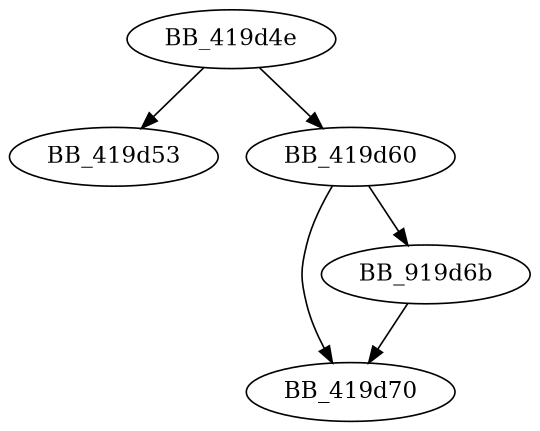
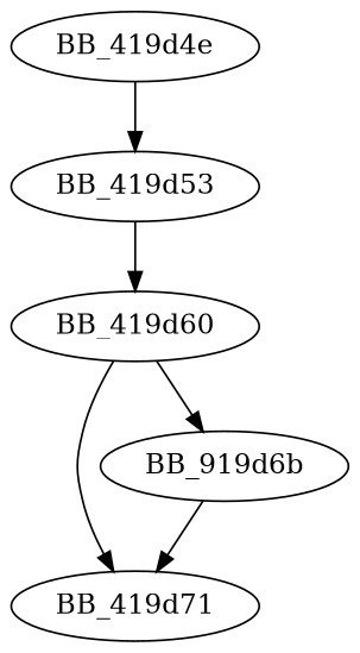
  digraph {
    BB_419d4e
    BB_419d53
    BB_419d60
-   BB_419d70
+   BB_419d70 [label=BB_419d71]
    n5 [label=BB_919d6b]
    BB_419d4e -> BB_419d53
-   BB_419d4e -> BB_419d60
+   BB_419d53 -> BB_419d60
    BB_419d60 -> BB_419d70
    BB_419d60 -> n5
    n5 -> BB_419d70
  }
